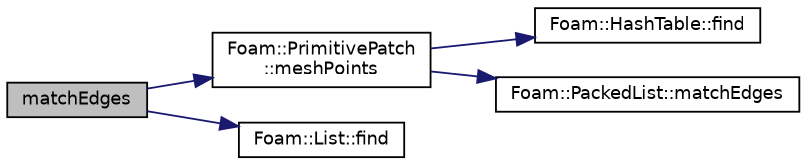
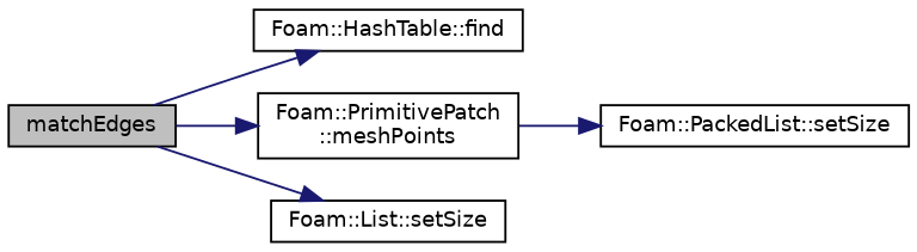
  digraph {
    rankdir=LR
    node [color=black fontname=Helvetica fontsize=10 shape=record]
    edge [color=midnightblue fontname=Helvetica fontsize=10 labelfontname=Helvetica labelfontsize=10 style=solid]
    n1 [fillcolor=grey75 fontcolor=black height=0.2 label=matchEdges style=filled width=0.4]
    n2 [height=0.2 label="Foam::HashTable::find" width=0.4]
    n3 [height=0.2 label="Foam::PrimitivePatch\l::meshPoints" width=0.4]
-   n4 [height=0.2 label="Foam::List::find" width=0.4]
-   n5 [height=0.2 label="Foam::PackedList::matchEdges" width=0.4]
-   n3 -> n2
+   n4 [height=0.2 label="Foam::List::setSize" width=0.4]
+   n5 [height=0.2 label="Foam::PackedList::setSize" width=0.4]
+   n1 -> n2
    n1 -> n3
    n1 -> n4
    n3 -> n5
  }
